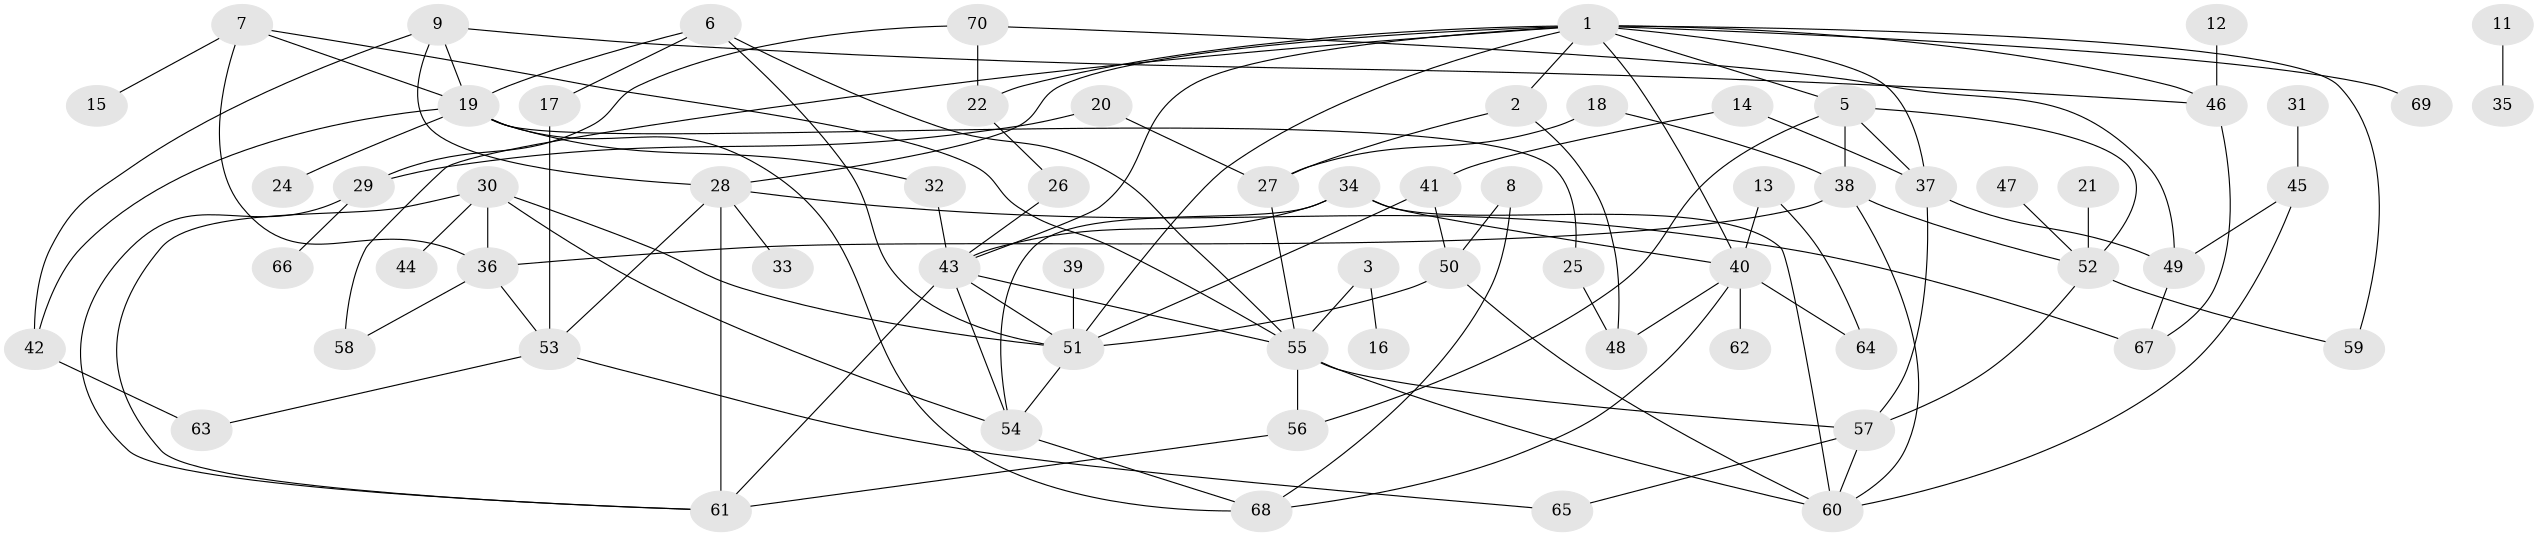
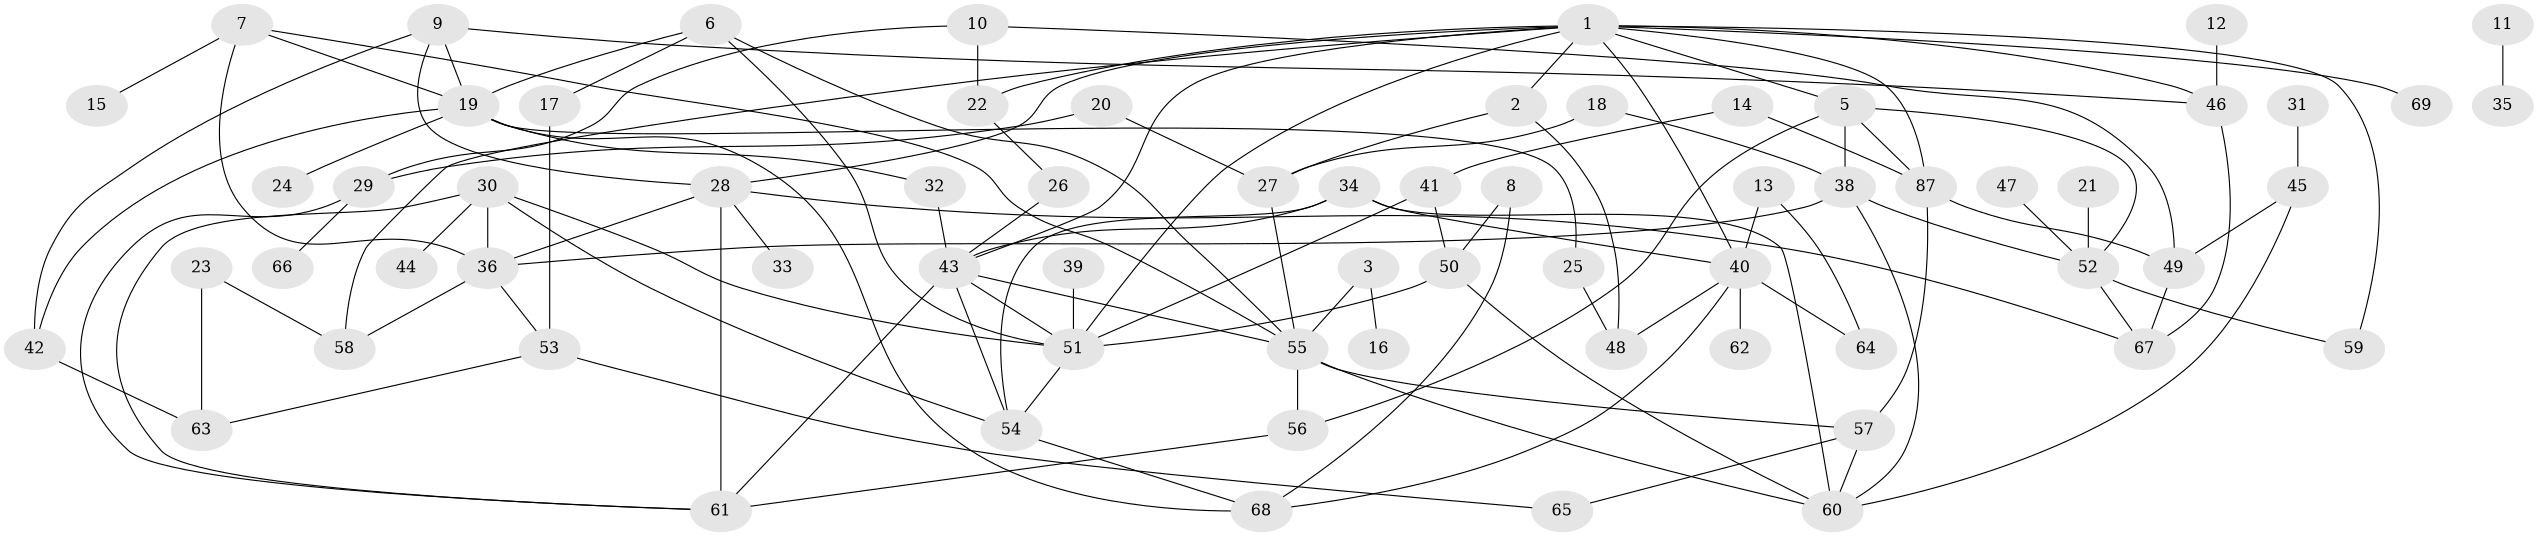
  graph {
    node [color=gray90 style=filled]
    edge [weight=1.0]
    1
    2
    5
    22
    28
-   37
+   37 [label=87]
    40
    43
    46
    51
    58
    59
    69
    27
    48
    38
    52
    56
    26
    53
    33
    61
    67
    49
    57
    68
    64
    62
    55
    54
    3
    16
    60
    36
    6
    17
    19
    42
    24
    25
    32
    7
    15
    8
    50
    9
    63
-   10 [label=70]
+   10
    29
    66
    11
    35
    12
    13
    14
    41
    65
    18
    20
    21
+   23
    30
    44
    31
    45
    34
    39
    47
    1 -- 2
    1 -- 5
    1 -- 22
    1 -- 28
    1 -- 37
    1 -- 40
    1 -- 43
    1 -- 46
    1 -- 51
    1 -- 58
    1 -- 59
    1 -- 69
    2 -- 27
    2 -- 48
    5 -- 37
    5 -- 38
    5 -- 52
    5 -- 56
    22 -- 26
-   28 -- 53
+   28 -- 36
    28 -- 33
    28 -- 61
    28 -- 67
    37 -- 49
    37 -- 57
    40 -- 48
    40 -- 68
    40 -- 64
    40 -- 62
    43 -- 51
    43 -- 61
    43 -- 55
    43 -- 54
    46 -- 67
    51 -- 54
    27 -- 55
    38 -- 52
    38 -- 60
    38 -- 36
    52 -- 59
-   52 -- 57
+   52 -- 67
    56 -- 61
    26 -- 43
    53 -- 63
    53 -- 65
    49 -- 67
    57 -- 60
    57 -- 65
    55 -- 56 [weight=2.0]
    55 -- 57
    55 -- 60
    54 -- 68
    3 -- 55
    3 -- 16
    36 -- 58
    36 -- 53
    6 -- 51
    6 -- 55
    6 -- 17
    6 -- 19
    17 -- 53
    19 -- 68
    19 -- 42
    19 -- 24
    19 -- 25
    19 -- 32
    42 -- 63 [weight=2.0]
    25 -- 48
    32 -- 43
    7 -- 55
    7 -- 36
    7 -- 19
    7 -- 15
    8 -- 68
    8 -- 50
    50 -- 51
    50 -- 60
    9 -- 28
    9 -- 46
    9 -- 19
    9 -- 42
    10 -- 22
    10 -- 49
    10 -- 29
    29 -- 61
    29 -- 66
    11 -- 35
    12 -- 46
    13 -- 40
    13 -- 64
    14 -- 37
    14 -- 41
    41 -- 51
    41 -- 50
    18 -- 27
    18 -- 38
    20 -- 27
    20 -- 29
    21 -- 52
+   23 -- 58
+   23 -- 63
    30 -- 51
    30 -- 61
    30 -- 54
    30 -- 36
    30 -- 44
    31 -- 45
    45 -- 49 [weight=2.0]
    45 -- 60
    34 -- 40
    34 -- 43
    34 -- 54
    34 -- 60
    39 -- 51
    47 -- 52
  }
